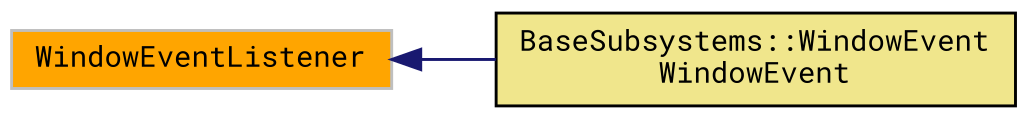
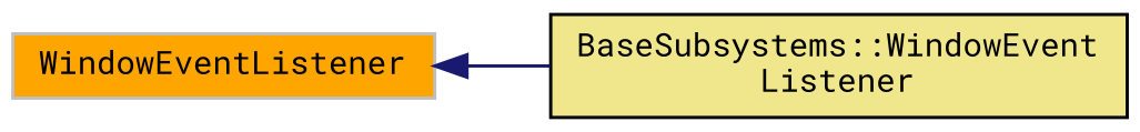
  digraph {
    rankdir=LR
    fontname="Roboto Mono"
    node [fontname="Roboto Mono" fontsize=10 shape=record style=filled]
    n1 [color=grey75 fillcolor=orange height=0.2 label=WindowEventListener width=0.4]
-   n2 [color=black fillcolor=khaki height=0.2 label="BaseSubsystems::WindowEvent\lWindowEvent" width=0.4]
+   n2 [color=black fillcolor=khaki height=0.2 label="BaseSubsystems::WindowEvent\lListener" width=0.4]
    n1 -> n2 [color=midnightblue dir=back fontname="Roboto Mono" fontsize=10 labelfontname=FreeSans labelfontsize=10 style=solid]
  }
